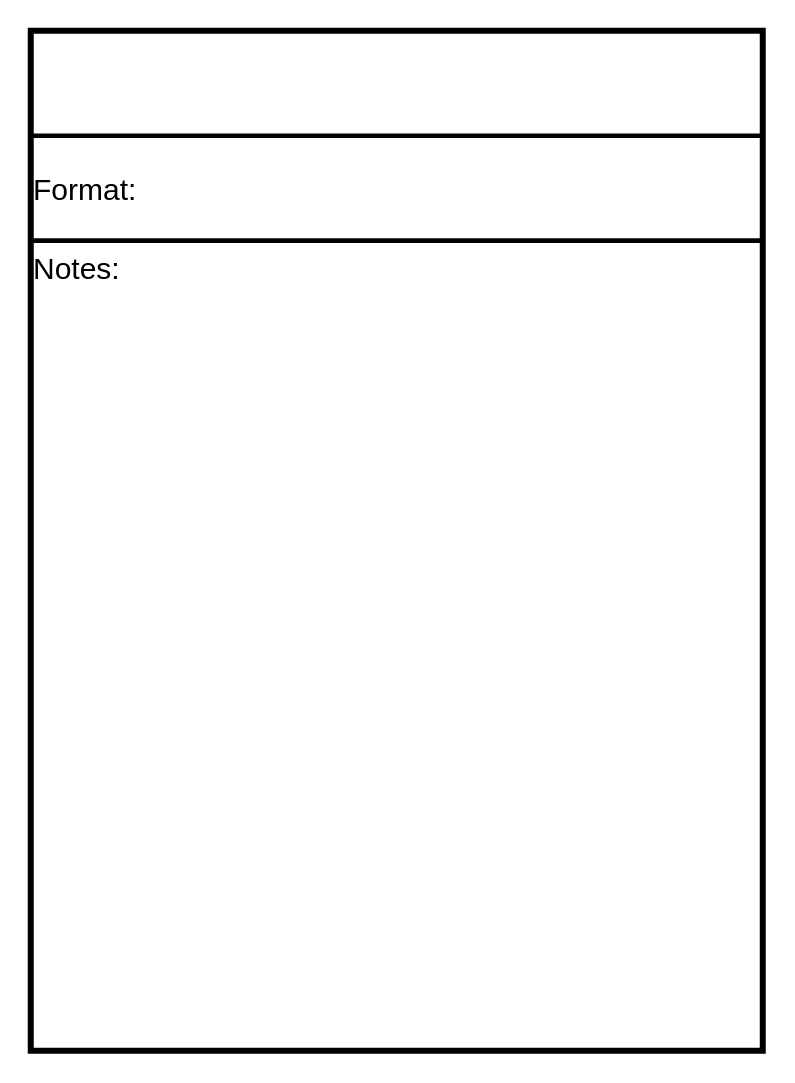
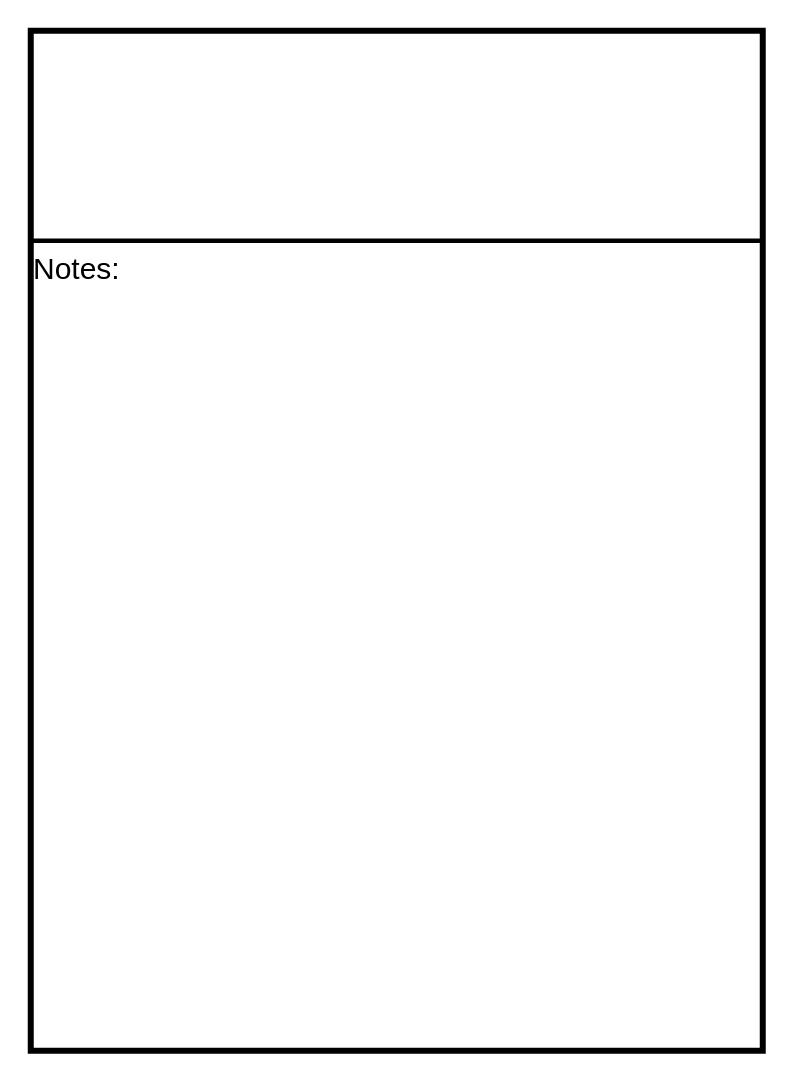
  <mxCell id="0" />
  <mxCell id="1" parent="0" />
  <mxCell id="2" value="" style="rounded=0;whiteSpace=wrap;html=1;imageWidth=30;strokeWidth=4;rotation=0;" parent="1" vertex="1"><mxGeometry x="20" y="20" width="488" height="680" as="geometry" /></mxCell>
- <mxCell id="3" value="Format:" style="text;html=1;strokeColor=default;fillColor=none;align=left;verticalAlign=middle;whiteSpace=wrap;rounded=0;fontSize=20;strokeWidth=3;" parent="1" vertex="1"><mxGeometry x="20" y="90" width="488" height="70" as="geometry" /></mxCell>
  <mxCell id="4" value="Notes:" style="text;html=1;strokeColor=default;fillColor=none;align=left;verticalAlign=top;whiteSpace=wrap;rounded=0;fontSize=20;strokeWidth=3;" parent="1" vertex="1"><mxGeometry x="20" y="160" width="488" height="540" as="geometry" /></mxCell>
